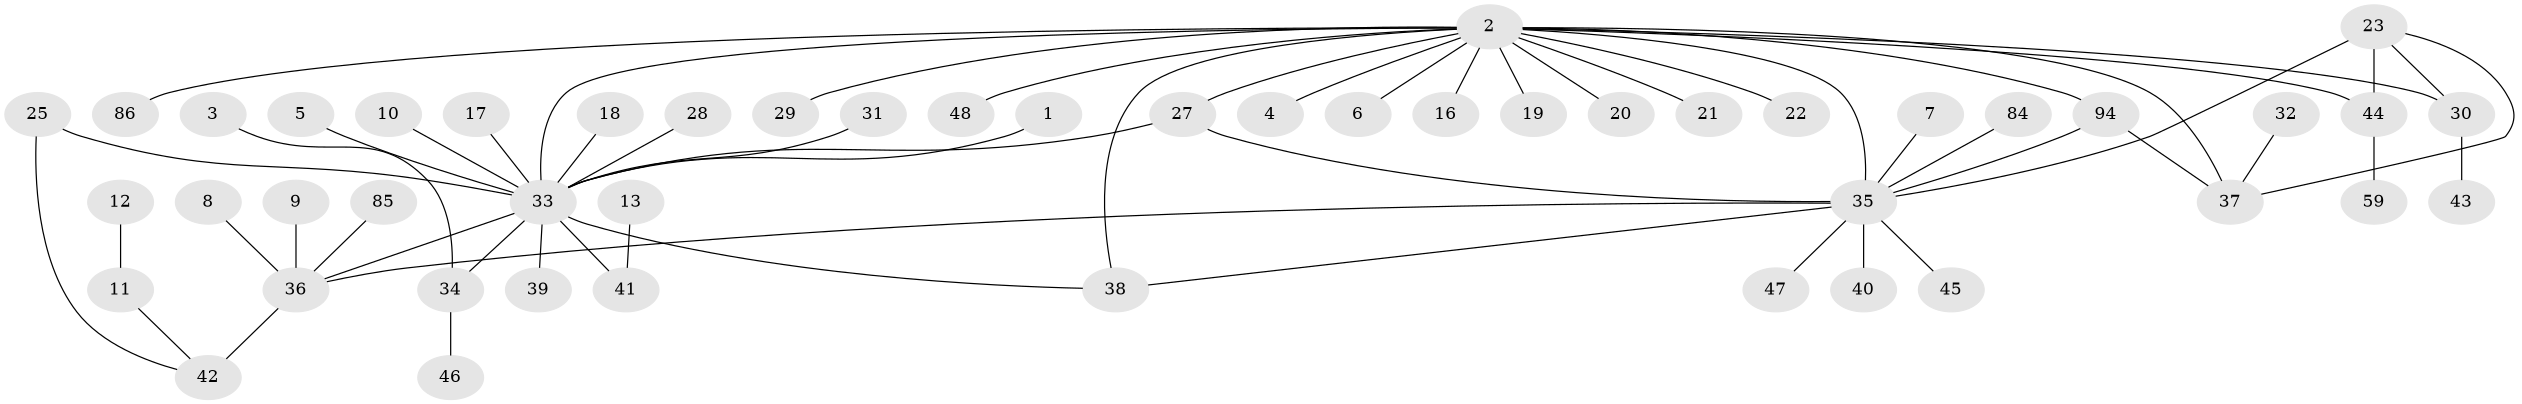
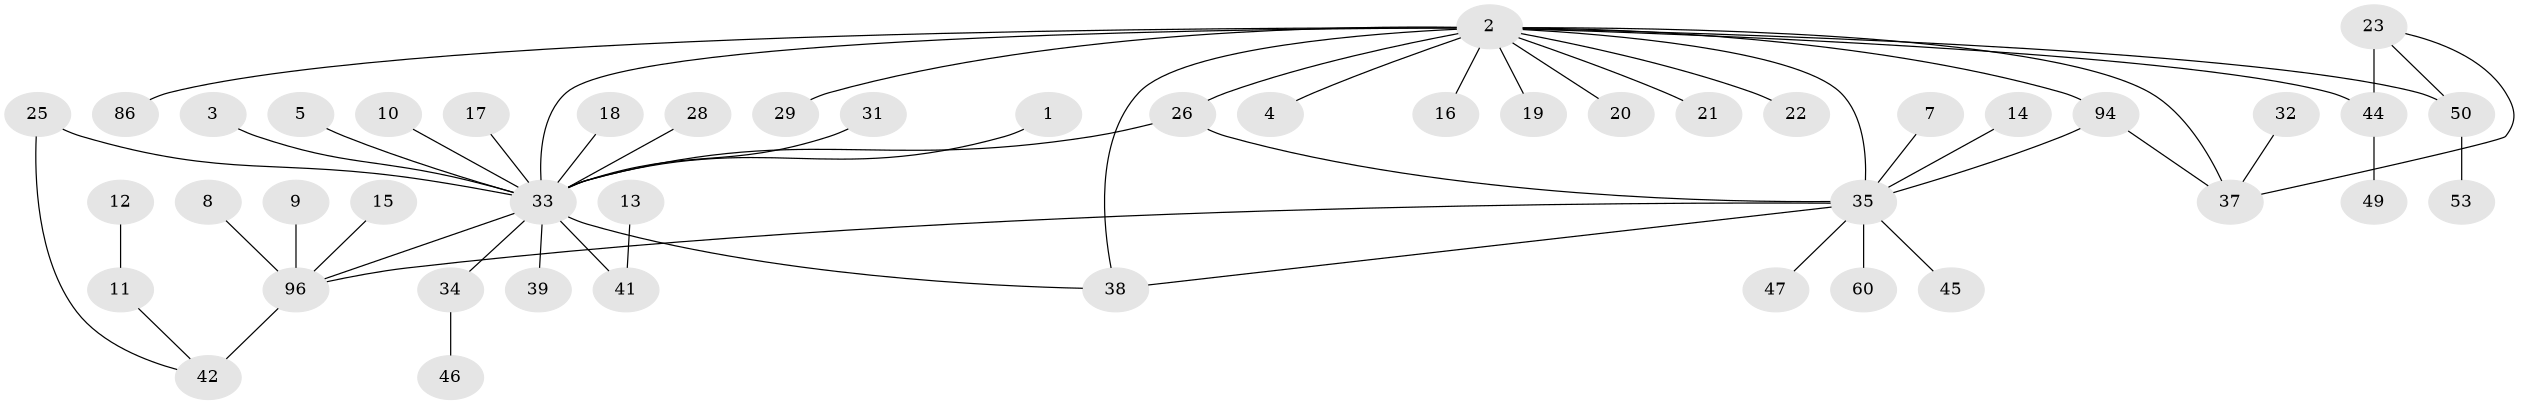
  graph {
    node [color=gray90 style=filled]
    edge [weight=1.0]
    1
    33
    38
-   36
+   36 [label=96]
    41
    34
    39
    2
    4
-   6
    16
    19
    20
    21
    22
    n16 [label=94]
    n17 [label=86]
-   27
+   27 [label=26]
    29
-   30
+   30 [label=50]
    35
    37
    44
-   48
-   43
-   40
+   43 [label=53]
+   40 [label=60]
    45
    47
-   49 [label=59]
+   49
    3
    5
    7
    8
    42
    9
    10
    11
    12
    13
-   14 [label=84]
-   15 [label=85]
+   14
+   15
    17
    18
    23
    25
    28
    31
    32
    46
    1 -- 33
    33 -- 38
    33 -- 36
    33 -- 41 [weight=3.0]
    33 -- 34
    33 -- 39
    36 -- 42 [weight=2.0]
    34 -- 46
    2 -- 33
    2 -- 38
    2 -- 4
-   2 -- 6
    2 -- 16
    2 -- 19
    2 -- 20
    2 -- 21
    2 -- 22
    2 -- n16
    2 -- n17
    2 -- 27 [weight=2.0]
    2 -- 29
    2 -- 30
    2 -- 35 [weight=2.0]
    2 -- 37
    2 -- 44
-   2 -- 48
    n16 -- 35
    n16 -- 37
    27 -- 33
    27 -- 35
    30 -- 43
    35 -- 38
    35 -- 36
    35 -- 40
    35 -- 45
    35 -- 47
    44 -- 49
-   3 -- 34
+   3 -- 33
    5 -- 33
    7 -- 35
    8 -- 36
    9 -- 36
    10 -- 33
    11 -- 42
    12 -- 11 [weight=2.0]
    13 -- 41
    14 -- 35
    15 -- 36
    17 -- 33
    18 -- 33
    23 -- 30
-   23 -- 35
    23 -- 37
    23 -- 44 [weight=2.0]
    25 -- 33
    25 -- 42
    28 -- 33
    31 -- 33
    32 -- 37
  }
